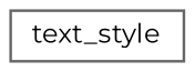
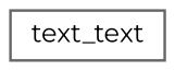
  digraph {
    rankdir=LR
    fontname=Montserrat
-   n1 [color=grey40 fillcolor=white fontname=Montserrat fontsize=10 height=0.2 label=text_style shape=box style=filled width=0.4]
+   n1 [color=grey40 fillcolor=white fontname=Montserrat fontsize=10 height=0.2 label=text_text shape=box style=filled width=0.4]
  }
